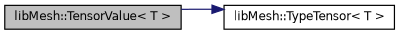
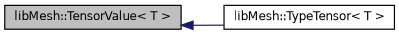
  digraph {
    rankdir=LR
    node [color=black fontname=Helvetica fontsize=10 shape=record style=filled]
    n1 [fillcolor=grey75 fontcolor=black height=0.2 label="libMesh::TensorValue\< T \>" width=0.4]
    n2 [fillcolor=white height=0.2 label="libMesh::TypeTensor\< T \>" width=0.4]
-   n2 -> n1 [color=midnightblue dir=back fontname=Helvetica fontsize=10 labelfontname=Helvetica labelfontsize=10 style=solid]
+   n1 -> n2 [color=midnightblue dir=back fontname=Helvetica fontsize=10 labelfontname=Helvetica labelfontsize=10 style=solid]
  }
